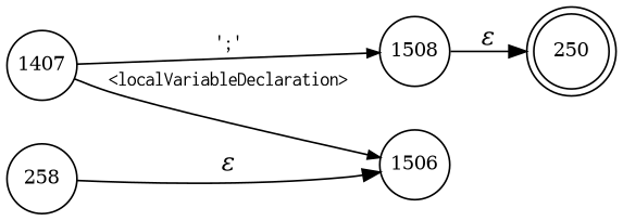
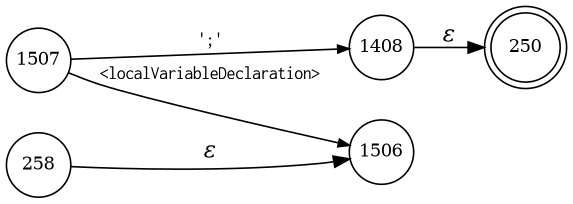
  digraph {
    rankdir=LR
    node [fixedsize=true fontsize=11 shape=circle peripheries=1]
    edge [fontname="Times-Italic"]
    n1 [label=250 shape=doublecircle width=.6 peripheries=""]
    n2 [label=258 width=.55]
    n3 [label=1506 width=.55]
-   n4 [label=1407 width=.55]
-   n5 [label=1508 width=.55]
+   n4 [label=1507 width=.55]
+   n5 [label=1408 width=.55]
    n2 -> n3 [label="&epsilon;"]
    n4 -> n3 [arrowhead=normal arrowsize=.7 fontname=Courier fontsize=11 label="<localVariableDeclaration>"]
    n4 -> n5 [arrowhead=normal arrowsize=.7 fontname=Courier fontsize=11 label="';'"]
    n5 -> n1 [label="&epsilon;"]
  }
